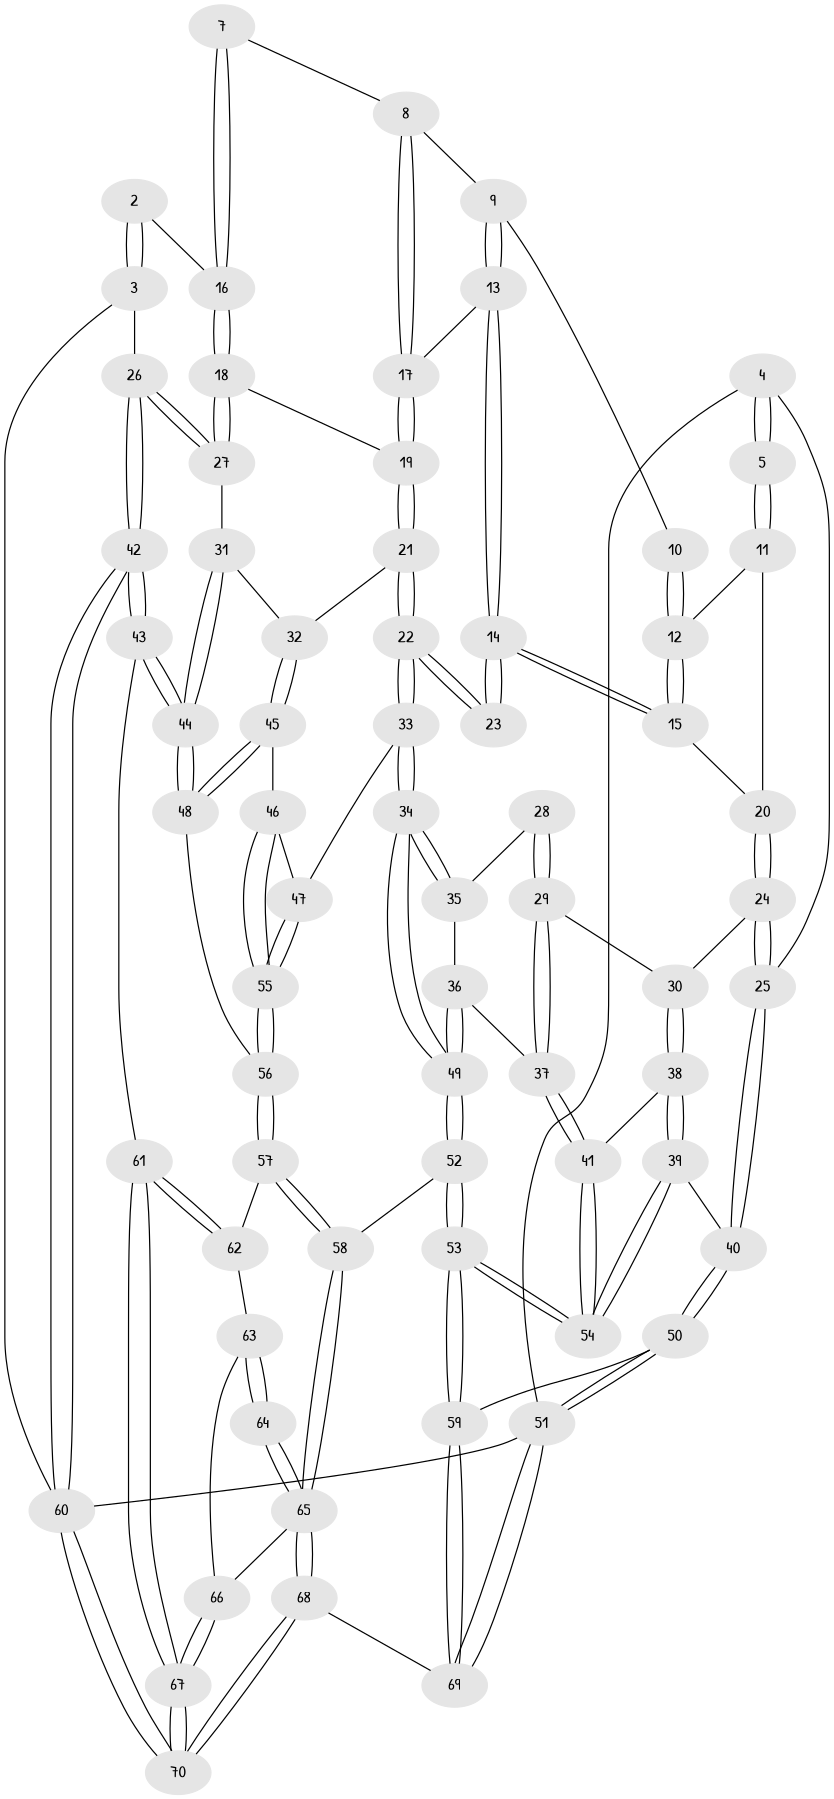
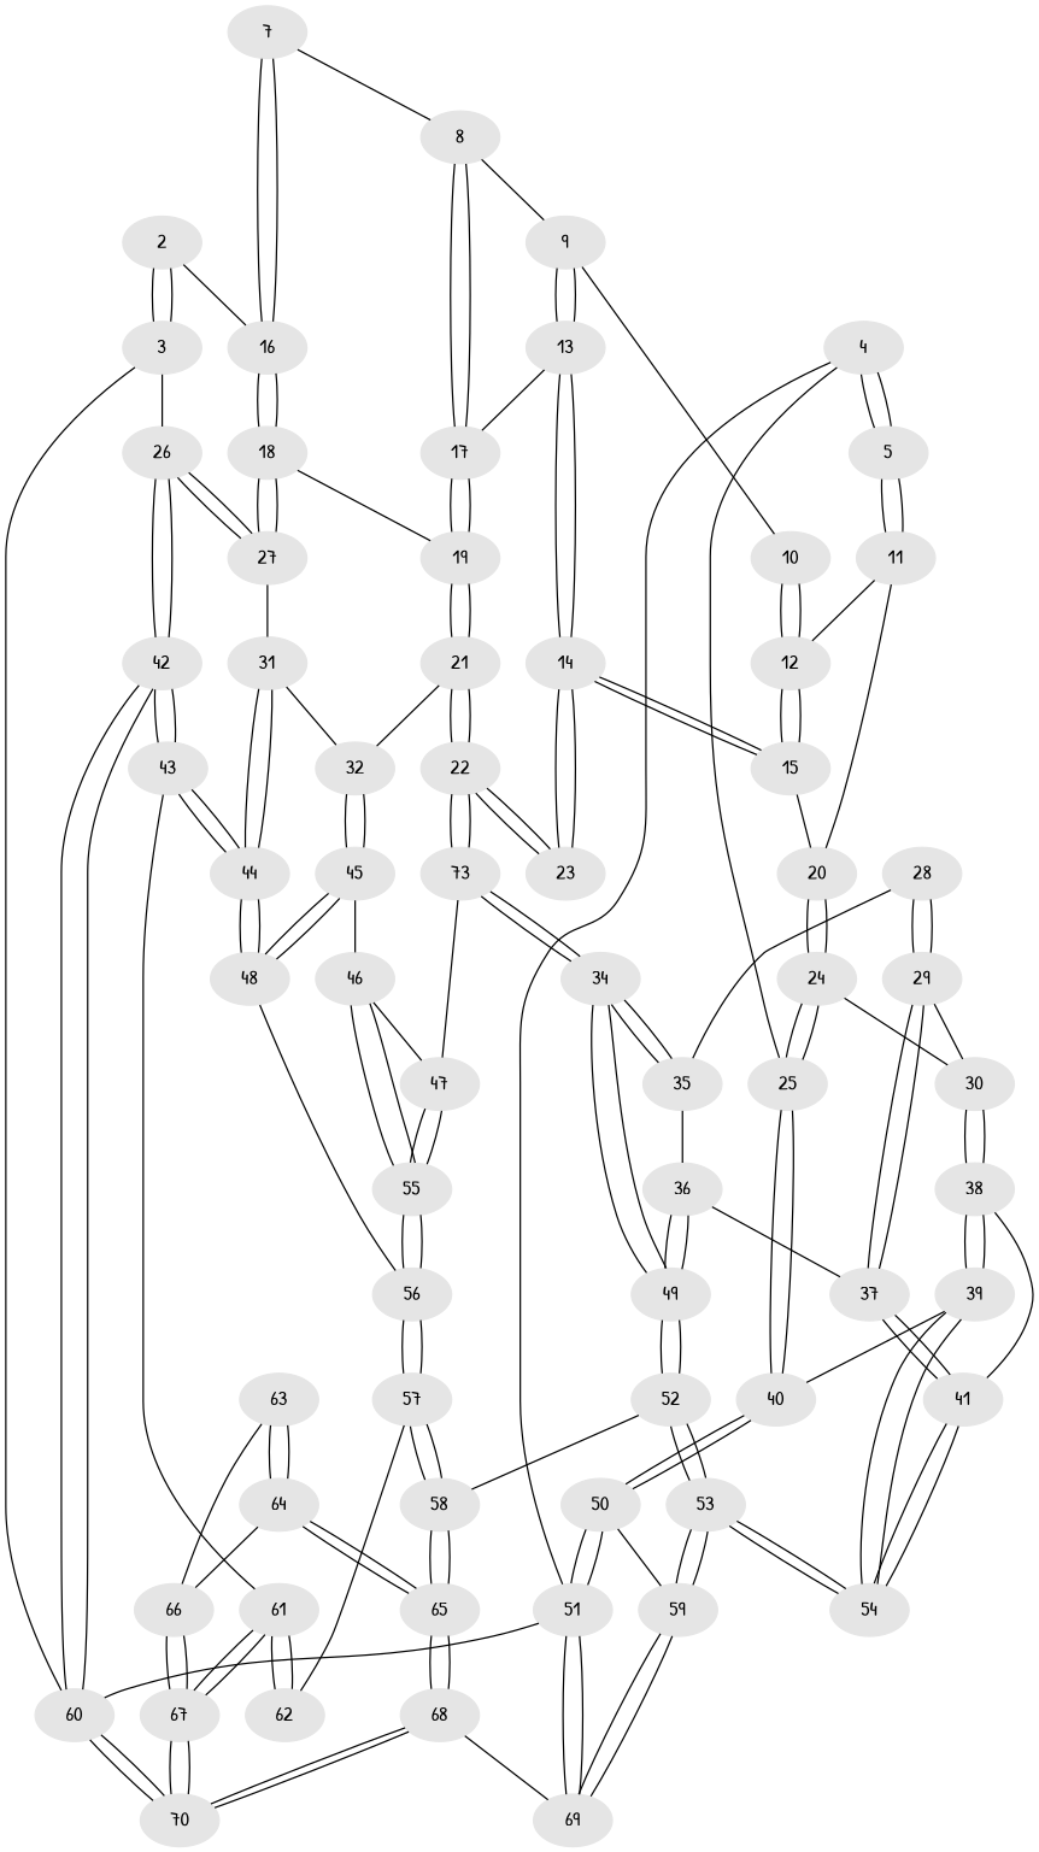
  graph {
    fontname="Patrick Hand"
    node [color=gray90 fontname="Patrick Hand" style=filled]
    edge [fontname="Patrick Hand"]
    2
    3
    16
    7
    8
    26
    60
    18
    4
    5
    25
    51
    27
    42
    70
    11
    40
    69
    12
    20
    10
    9
    17
    13
    19
    14
    15
    24
    23
    21
    31
    22
    32
    30
-   33
+   33 [label=73]
    45
    34
    47
    28
    29
    35
    38
    50
    43
    44
    37
    36
    41
    39
    48
    46
    49
    55
    52
    54
    59
    61
    62
    67
    56
    57
    53
    58
    65
    63
    68
    64
    66
    2 -- 3
    2 -- 3
    2 -- 16
    3 -- 26
    3 -- 60
    16 -- 18
    16 -- 18
    7 -- 16
    7 -- 16
    7 -- 8
    8 -- 9
    8 -- 17
    8 -- 17
    26 -- 27
    26 -- 27
    26 -- 42
    26 -- 42
    60 -- 70
    60 -- 70
    18 -- 27
    18 -- 27
    18 -- 19
    4 -- 5
    4 -- 5
    4 -- 25
    4 -- 51
    5 -- 11
    5 -- 11
    25 -- 40
    25 -- 40
    51 -- 60
    51 -- 69
    51 -- 69
    27 -- 31
    42 -- 60
    42 -- 60
    42 -- 43
    42 -- 43
    11 -- 12
    11 -- 20
    40 -- 50
    40 -- 50
    12 -- 15
    12 -- 15
    20 -- 24
    20 -- 24
    10 -- 12
    10 -- 12
    9 -- 10
    9 -- 13
    9 -- 13
    17 -- 19
    17 -- 19
    13 -- 17
    13 -- 14
    13 -- 14
    19 -- 21
    19 -- 21
    14 -- 15
    14 -- 15
    14 -- 23
    14 -- 23
    15 -- 20
    24 -- 25
    24 -- 25
    24 -- 30
    21 -- 22
    21 -- 22
    21 -- 32
    31 -- 32
    31 -- 44
    31 -- 44
    22 -- 23
    22 -- 23
    22 -- 33
    22 -- 33
    32 -- 45
    32 -- 45
    30 -- 38
    30 -- 38
    33 -- 34
    33 -- 34
    33 -- 47
    45 -- 48
    45 -- 48
    45 -- 46
    34 -- 35
    34 -- 35
    34 -- 49
    34 -- 49
    47 -- 55
    47 -- 55
    28 -- 29
    28 -- 29
    28 -- 35
    29 -- 30
    29 -- 37
    29 -- 37
    35 -- 36
    38 -- 41
    38 -- 39
    38 -- 39
    50 -- 51
    50 -- 51
    50 -- 59
    43 -- 44
    43 -- 44
    43 -- 61
    44 -- 48
    44 -- 48
    37 -- 41
    37 -- 41
    36 -- 37
    36 -- 49
    36 -- 49
    41 -- 54
    41 -- 54
    39 -- 40
    39 -- 54
    39 -- 54
    48 -- 56
    46 -- 47
    46 -- 55
    46 -- 55
    49 -- 52
    49 -- 52
    55 -- 56
    55 -- 56
    52 -- 53
    52 -- 53
    52 -- 58
    59 -- 69
    59 -- 69
    61 -- 62
    61 -- 62
    61 -- 67
    61 -- 67
-   62 -- 63
    67 -- 70
    67 -- 70
    56 -- 57
    56 -- 57
    57 -- 62
    57 -- 58
    57 -- 58
    53 -- 54
    53 -- 54
    53 -- 59
    53 -- 59
    58 -- 65
    58 -- 65
    65 -- 68
    65 -- 68
    63 -- 64
    63 -- 64
    63 -- 66
    68 -- 70
    68 -- 70
    68 -- 69
    64 -- 65
    64 -- 65
-   65 -- 66
+   64 -- 66
    66 -- 67
    66 -- 67
  }
